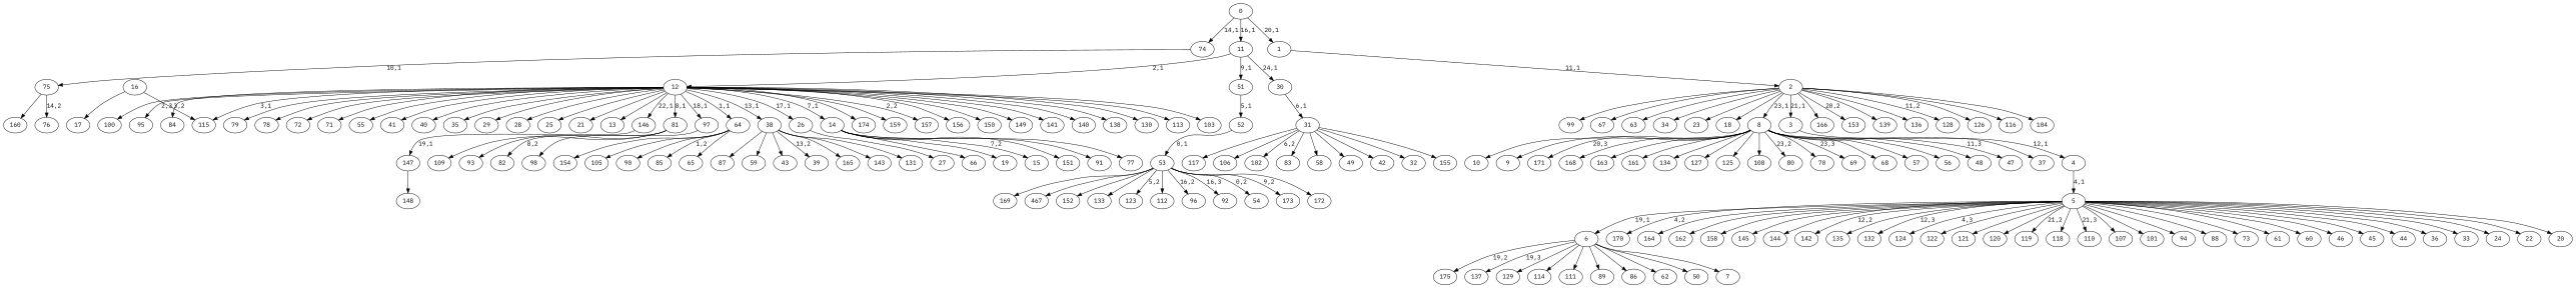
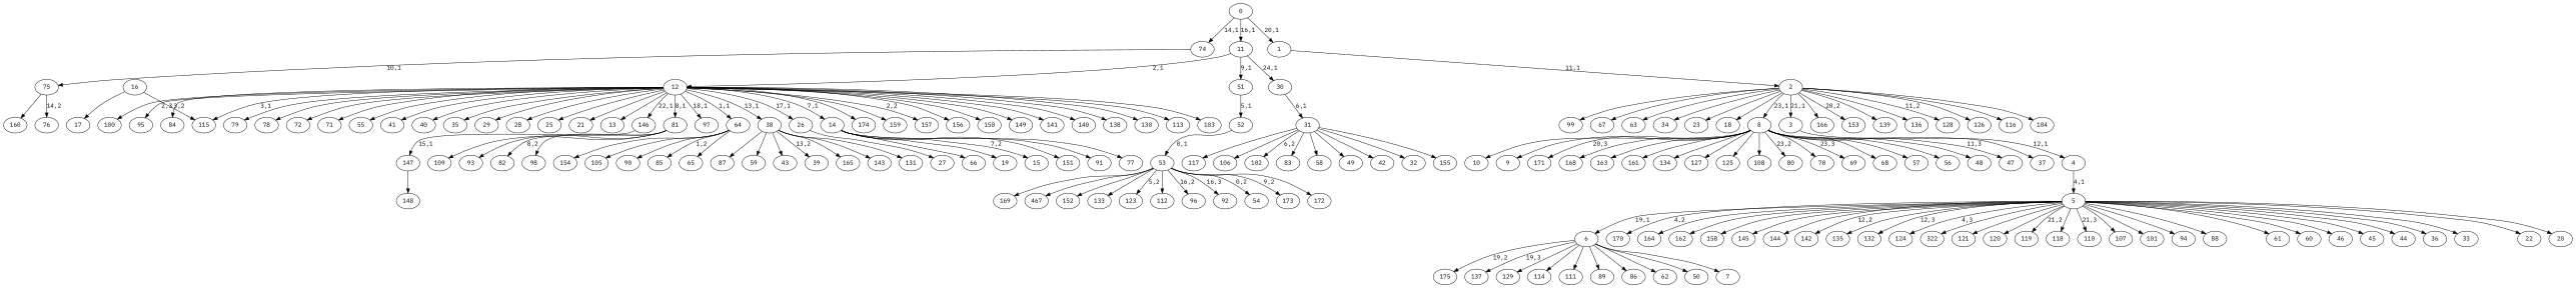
  digraph {
    fontname="IBM Plex Mono"
    node [fontname="IBM Plex Mono"]
    edge [fontname="IBM Plex Mono"]
    147
    148
    146
    97
    98
    81
    109
    93
    82
    75
    160
    76
    74
    64
    154
    105
    90
    85
    65
    53
    173
    172
    169
    n24 [label=467]
    152
    133
    123
    112
    96
    92
    54
    52
    51
    38
    165
    143
    131
    87
    59
    43
    39
    31
    155
    117
    106
    102
    83
    58
    49
    42
    32
    30
    26
    27
    16
    115
    17
    14
    151
    91
    77
    66
    19
    15
    12
    174
    159
    157
    156
    150
    149
    141
    140
    138
    130
    113
    103
    100
    95
    84
    79
    78
    72
    71
    55
    41
    40
    35
    29
    28
    25
    21
    13
    11
    8
    171
    168
    163
    161
    134
    127
    125
    108
    80
    70
    69
    68
    57
    56
    48
    47
    37
    10
    9
    6
    175
    137
    129
    114
    111
    89
    86
    62
    50
    7
    5
    170
    164
    162
    158
    145
    144
    142
    135
    132
    124
-   122
+   122 [label=322]
    121
    120
    119
    118
    110
    107
    101
    94
    88
-   73
    61
    60
    46
    45
    44
    36
    33
-   24
    22
    20
    4
    3
    2
    166
    153
    139
    136
    128
    126
    116
    104
    99
    67
    63
    34
    23
    18
    1
    0
    147 -> 148
-   146 -> 147 [label="19,1"]
-   97 -> 98
+   146 -> 147 [label="15,1"]
+   81 -> 98
    81 -> 109
    81 -> 93
    81 -> 82 [label="8,2"]
    75 -> 160
    75 -> 76 [label="14,2"]
    74 -> 75 [label="10,1"]
    64 -> 154
    64 -> 105
    64 -> 90
    64 -> 85 [label="1,2"]
    64 -> 65
    53 -> 173 [label="9,2"]
    53 -> 172
    53 -> 169
    53 -> n24
    53 -> 152
    53 -> 133
    53 -> 123 [label="5,2"]
    53 -> 112
    53 -> 96 [label="16,2"]
    53 -> 92 [label="16,3"]
    53 -> 54 [label="0,2"]
    52 -> 53 [label="0,1"]
    51 -> 52 [label="5,1"]
    38 -> 165
    38 -> 143
    38 -> 131
    38 -> 87
    38 -> 59
    38 -> 43
    38 -> 39 [label="13,2"]
    31 -> 155
    31 -> 117
    31 -> 106
    31 -> 102 [label="6,2"]
    31 -> 83
    31 -> 58
    31 -> 49
    31 -> 42
    31 -> 32
    30 -> 31 [label="6,1"]
    26 -> 27
    16 -> 115 [label="3,2"]
    16 -> 17
    14 -> 151
    14 -> 91
    14 -> 77
    14 -> 66
    14 -> 19
    14 -> 15 [label="7,2"]
    12 -> 146 [label="22,1"]
    12 -> 97 [label="18,1"]
    12 -> 81 [label="8,1"]
    12 -> 64 [label="1,1"]
    12 -> 38 [label="13,1"]
    12 -> 26 [label="17,1"]
    12 -> 115 [label="3,1"]
    12 -> 14 [label="7,1"]
    12 -> 174
    12 -> 159
    12 -> 157 [label="2,2"]
    12 -> 156
    12 -> 150
    12 -> 149
    12 -> 141
    12 -> 140
    12 -> 138
    12 -> 130
    12 -> 113
    12 -> 103
    12 -> 100
    12 -> 95 [label="2,3"]
    12 -> 84
    12 -> 79
    12 -> 78
    12 -> 72
    12 -> 71
    12 -> 55
    12 -> 41
    12 -> 40
    12 -> 35
    12 -> 29
    12 -> 28
    12 -> 25
    12 -> 21
    12 -> 13
    11 -> 51 [label="9,1"]
    11 -> 30 [label="24,1"]
    11 -> 12 [label="2,1"]
    8 -> 171 [label="20,3"]
    8 -> 168
    8 -> 163
    8 -> 161
    8 -> 134
    8 -> 127
    8 -> 125
    8 -> 108
    8 -> 80 [label="23,2"]
    8 -> 70
    8 -> 69 [label="23,3"]
    8 -> 68
    8 -> 57
    8 -> 56
    8 -> 48
    8 -> 47 [label="11,3"]
    8 -> 37
    8 -> 10
    8 -> 9
    6 -> 175 [label="19,2"]
    6 -> 137 [label="19,3"]
    6 -> 129
    6 -> 114
    6 -> 111
    6 -> 89
    6 -> 86
    6 -> 62
    6 -> 50
    6 -> 7
    5 -> 6 [label="19,1"]
    5 -> 170 [label="4,2"]
    5 -> 164
    5 -> 162
    5 -> 158
    5 -> 145
    5 -> 144
    5 -> 142 [label="12,2"]
    5 -> 135
    5 -> 132 [label="12,3"]
    5 -> 124 [label="4,3"]
    5 -> 122
    5 -> 121
    5 -> 120
    5 -> 119 [label="21,2"]
    5 -> 118
    5 -> 110 [label="21,3"]
    5 -> 107
    5 -> 101
    5 -> 94
    5 -> 88
-   5 -> 73
    5 -> 61
    5 -> 60
    5 -> 46
    5 -> 45
    5 -> 44
    5 -> 36
    5 -> 33
-   5 -> 24
    5 -> 22
    5 -> 20
    4 -> 5 [label="4,1"]
    3 -> 4 [label="12,1"]
    2 -> 8 [label="23,1"]
    2 -> 3 [label="21,1"]
    2 -> 166
    2 -> 153 [label="20,2"]
    2 -> 139
    2 -> 136
    2 -> 128 [label="11,2"]
    2 -> 126
    2 -> 116
    2 -> 104
    2 -> 99
    2 -> 67
    2 -> 63
    2 -> 34
    2 -> 23
    2 -> 18
    1 -> 2 [label="11,1"]
    0 -> 74 [label="14,1"]
    0 -> 11 [label="16,1"]
    0 -> 1 [label="20,1"]
  }
